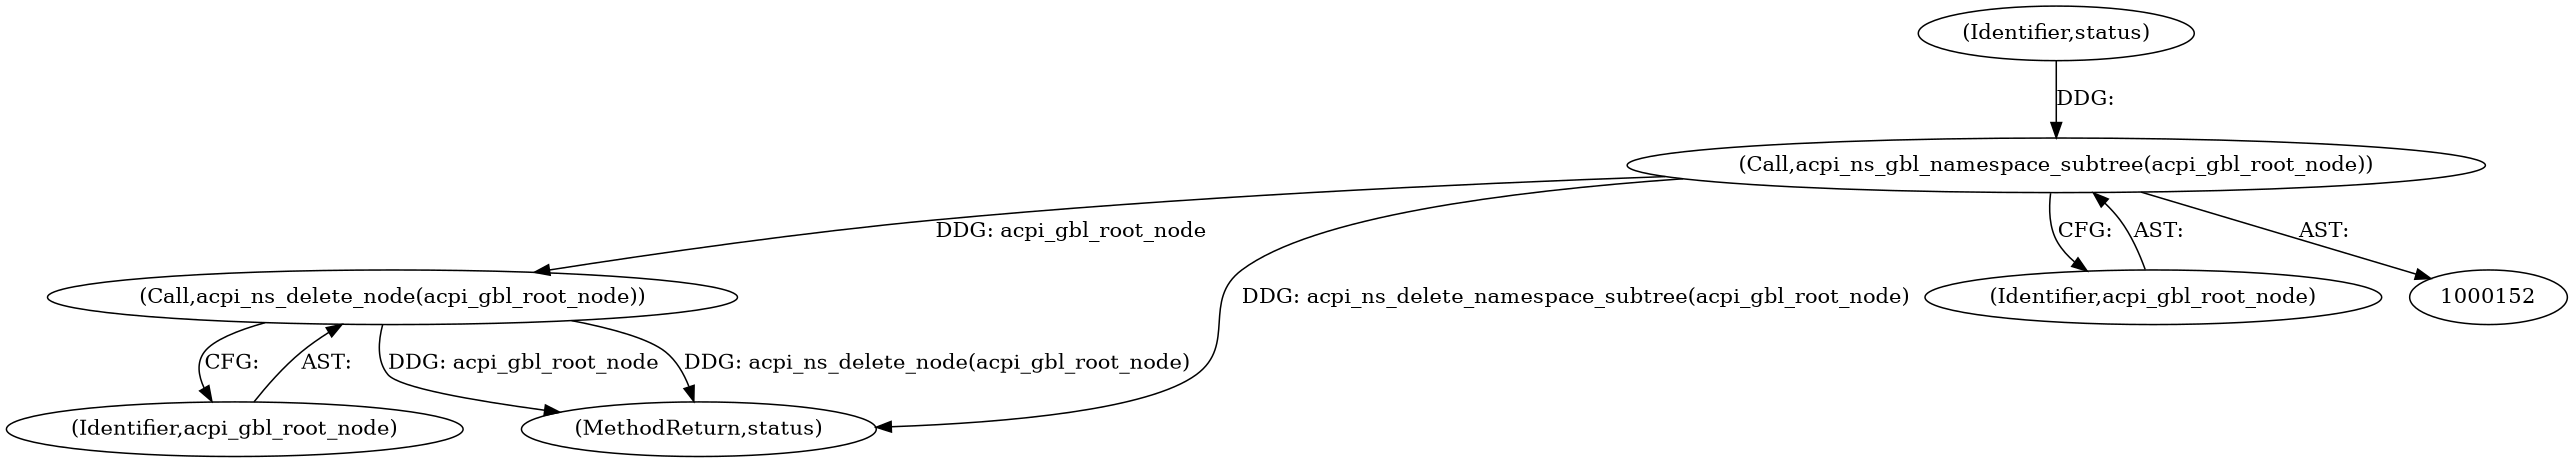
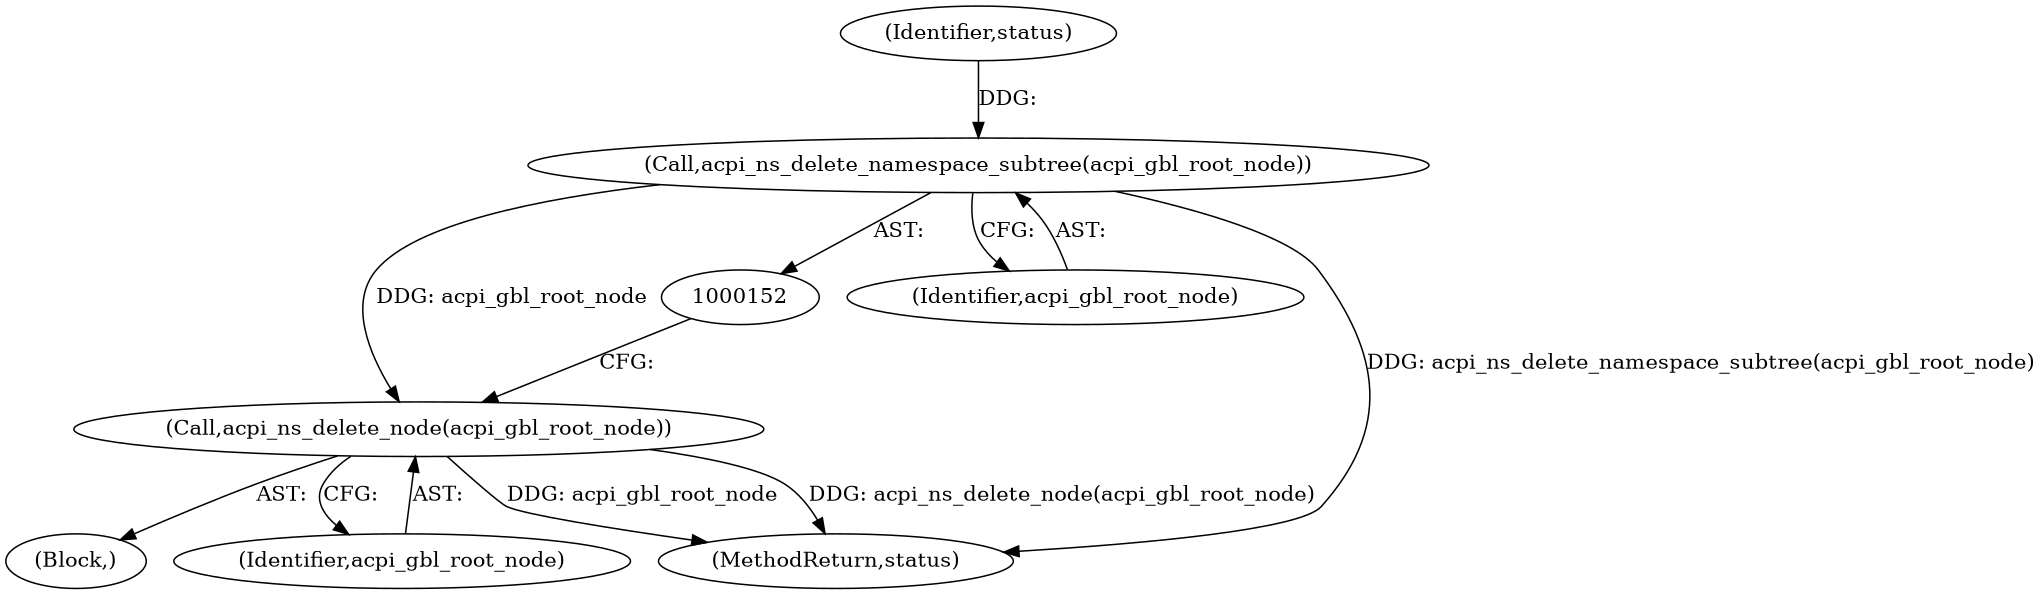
  digraph {
-   n1 [label="(Call,acpi_ns_gbl_namespace_subtree(acpi_gbl_root_node))"]
+   n1 [label="(Call,acpi_ns_delete_namespace_subtree(acpi_gbl_root_node))"]
    n2 [label="(Call,acpi_ns_delete_node(acpi_gbl_root_node))"]
    n3 [label="(MethodReturn,status)"]
    n4 [label="(Identifier,acpi_gbl_root_node)"]
    1000152
+   n6 [label="(Block,)"]
    n7 [label="(Identifier,acpi_gbl_root_node)"]
    n8 [label="(Identifier,status)"]
    n1 -> n2 [label="DDG: acpi_gbl_root_node"]
    n1 -> n3 [label="DDG: acpi_ns_delete_namespace_subtree(acpi_gbl_root_node)"]
    n1 -> n4 [label="CFG: "]
    n1 -> 1000152 [label="AST: "]
    n2 -> n3 [label="DDG: acpi_ns_delete_node(acpi_gbl_root_node)"]
    n2 -> n3 [label="DDG: acpi_gbl_root_node"]
+   n2 -> n6 [label="AST: "]
    n2 -> n7 [label="CFG: "]
    n4 -> n1 [label="AST: "]
+   1000152 -> n2 [label="CFG: "]
    n7 -> n2 [label="AST: "]
    n8 -> n1 [label="DDG: "]
  }
